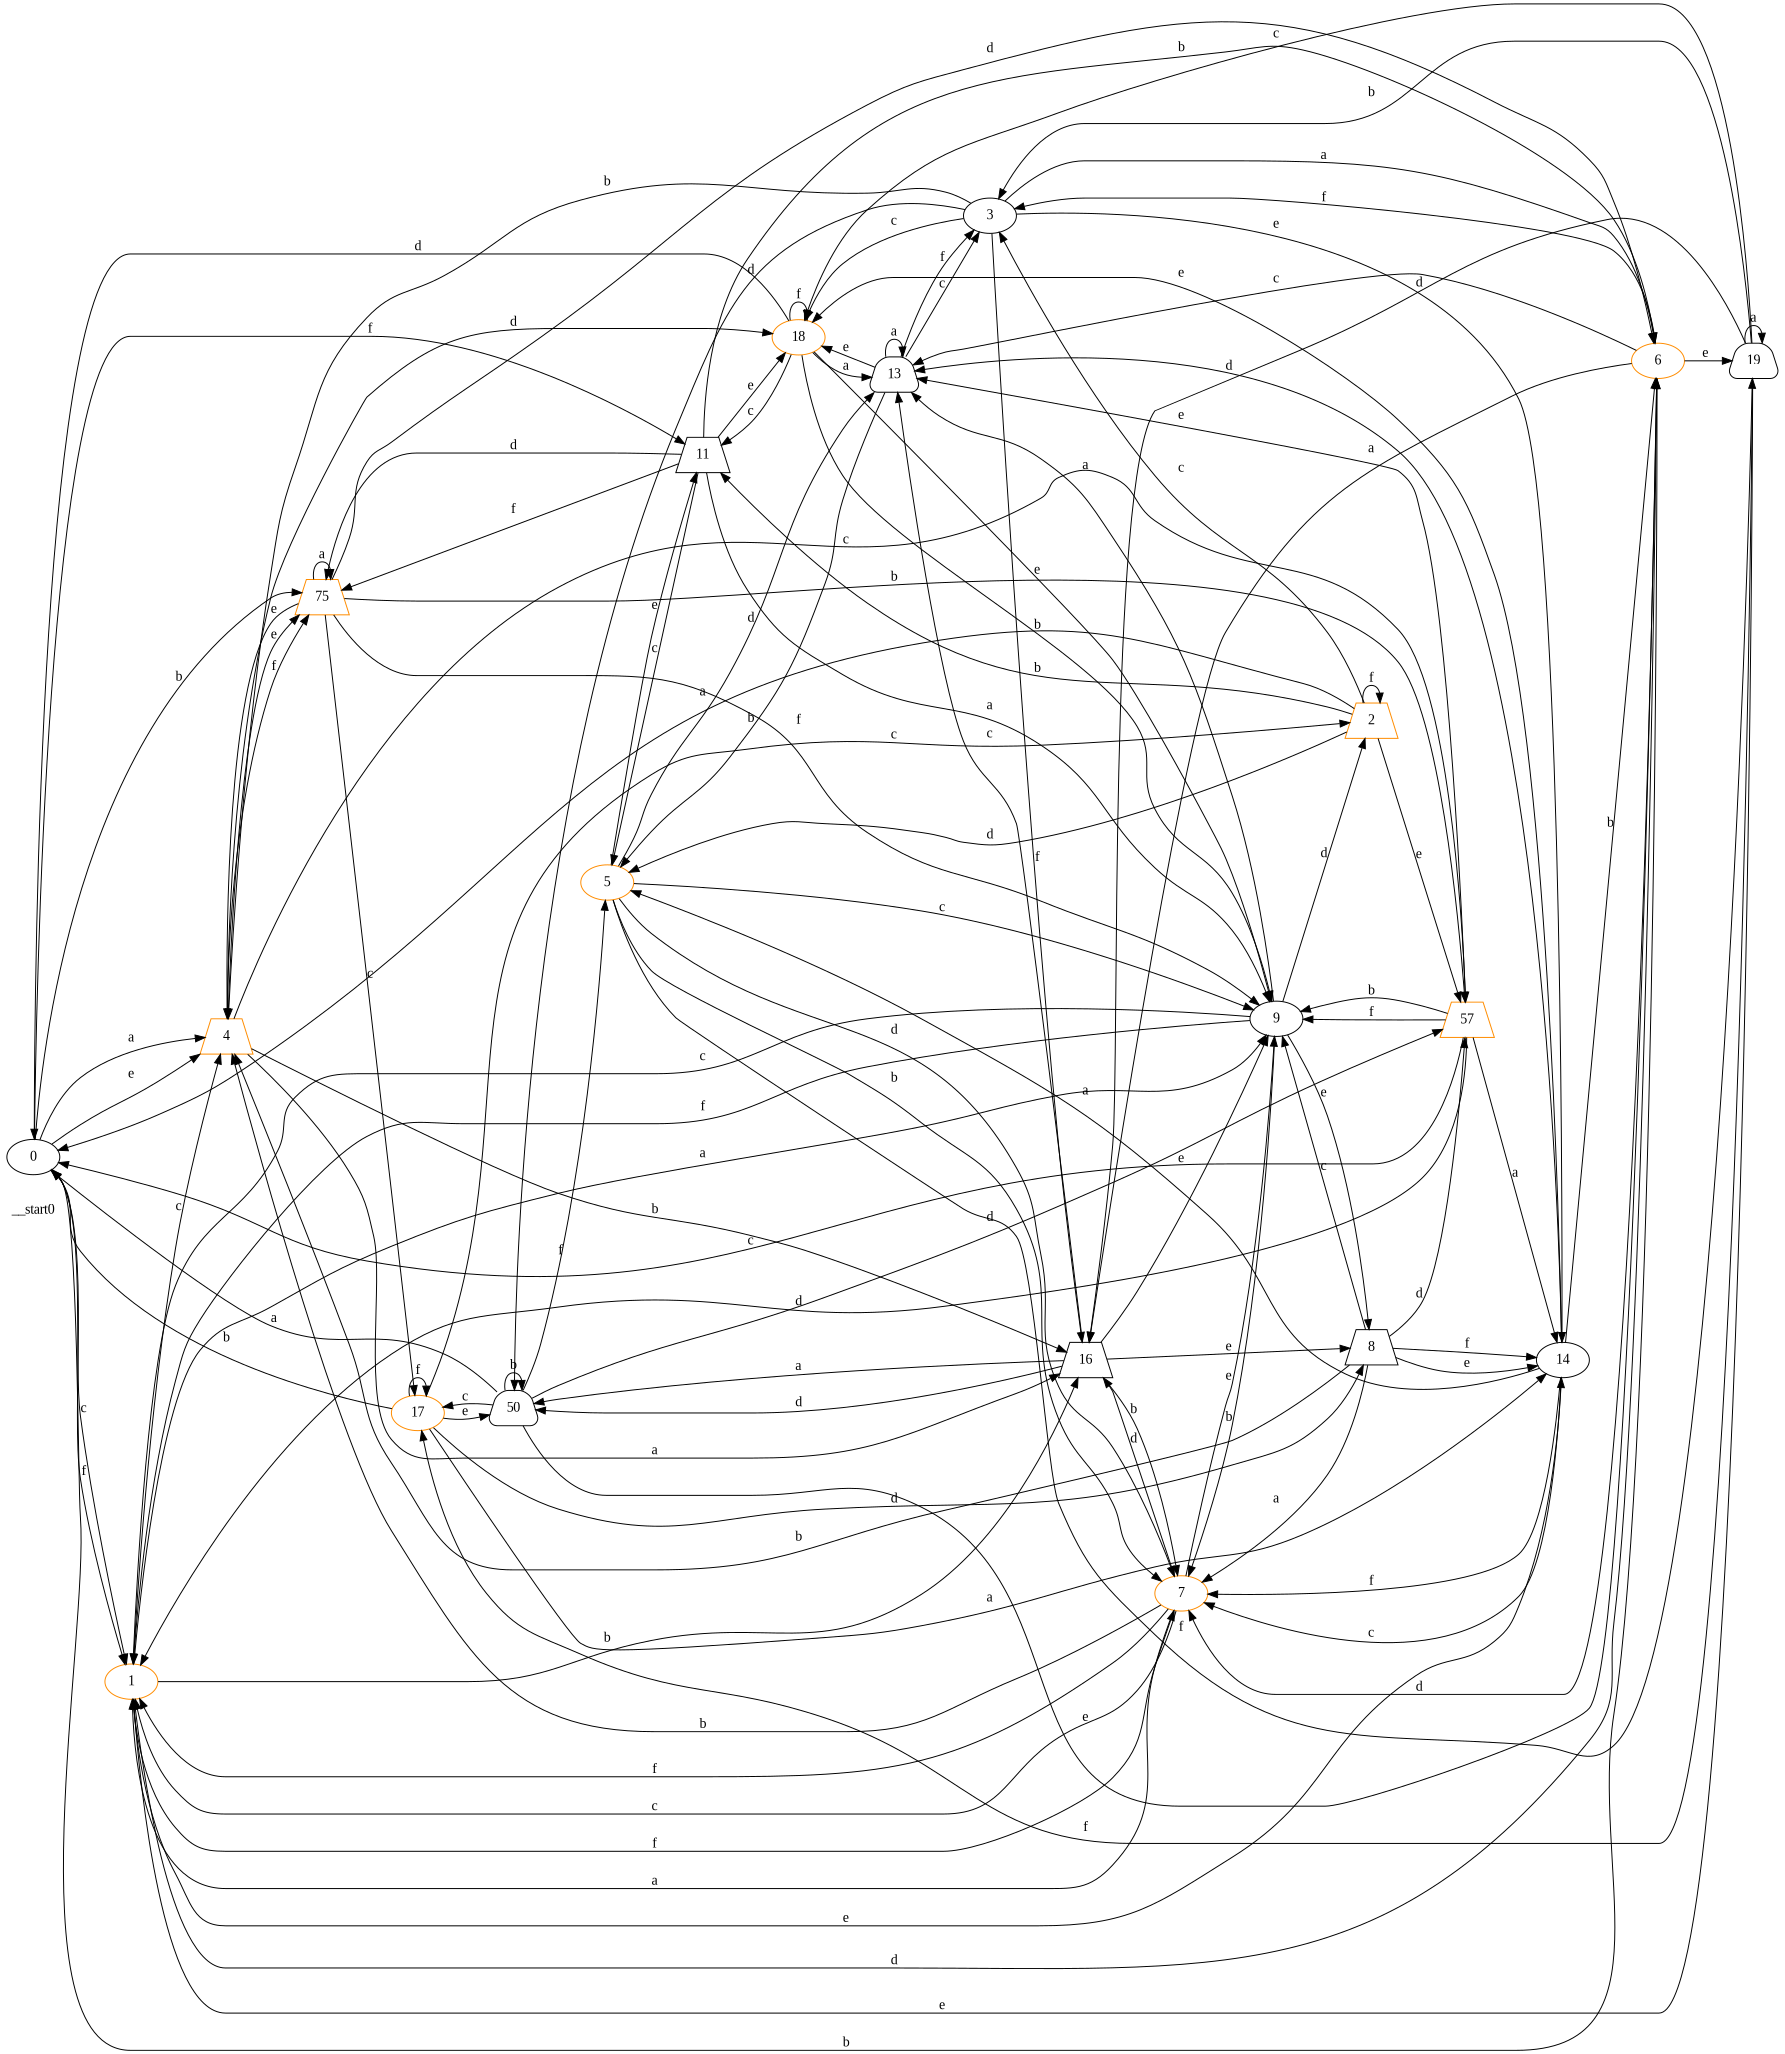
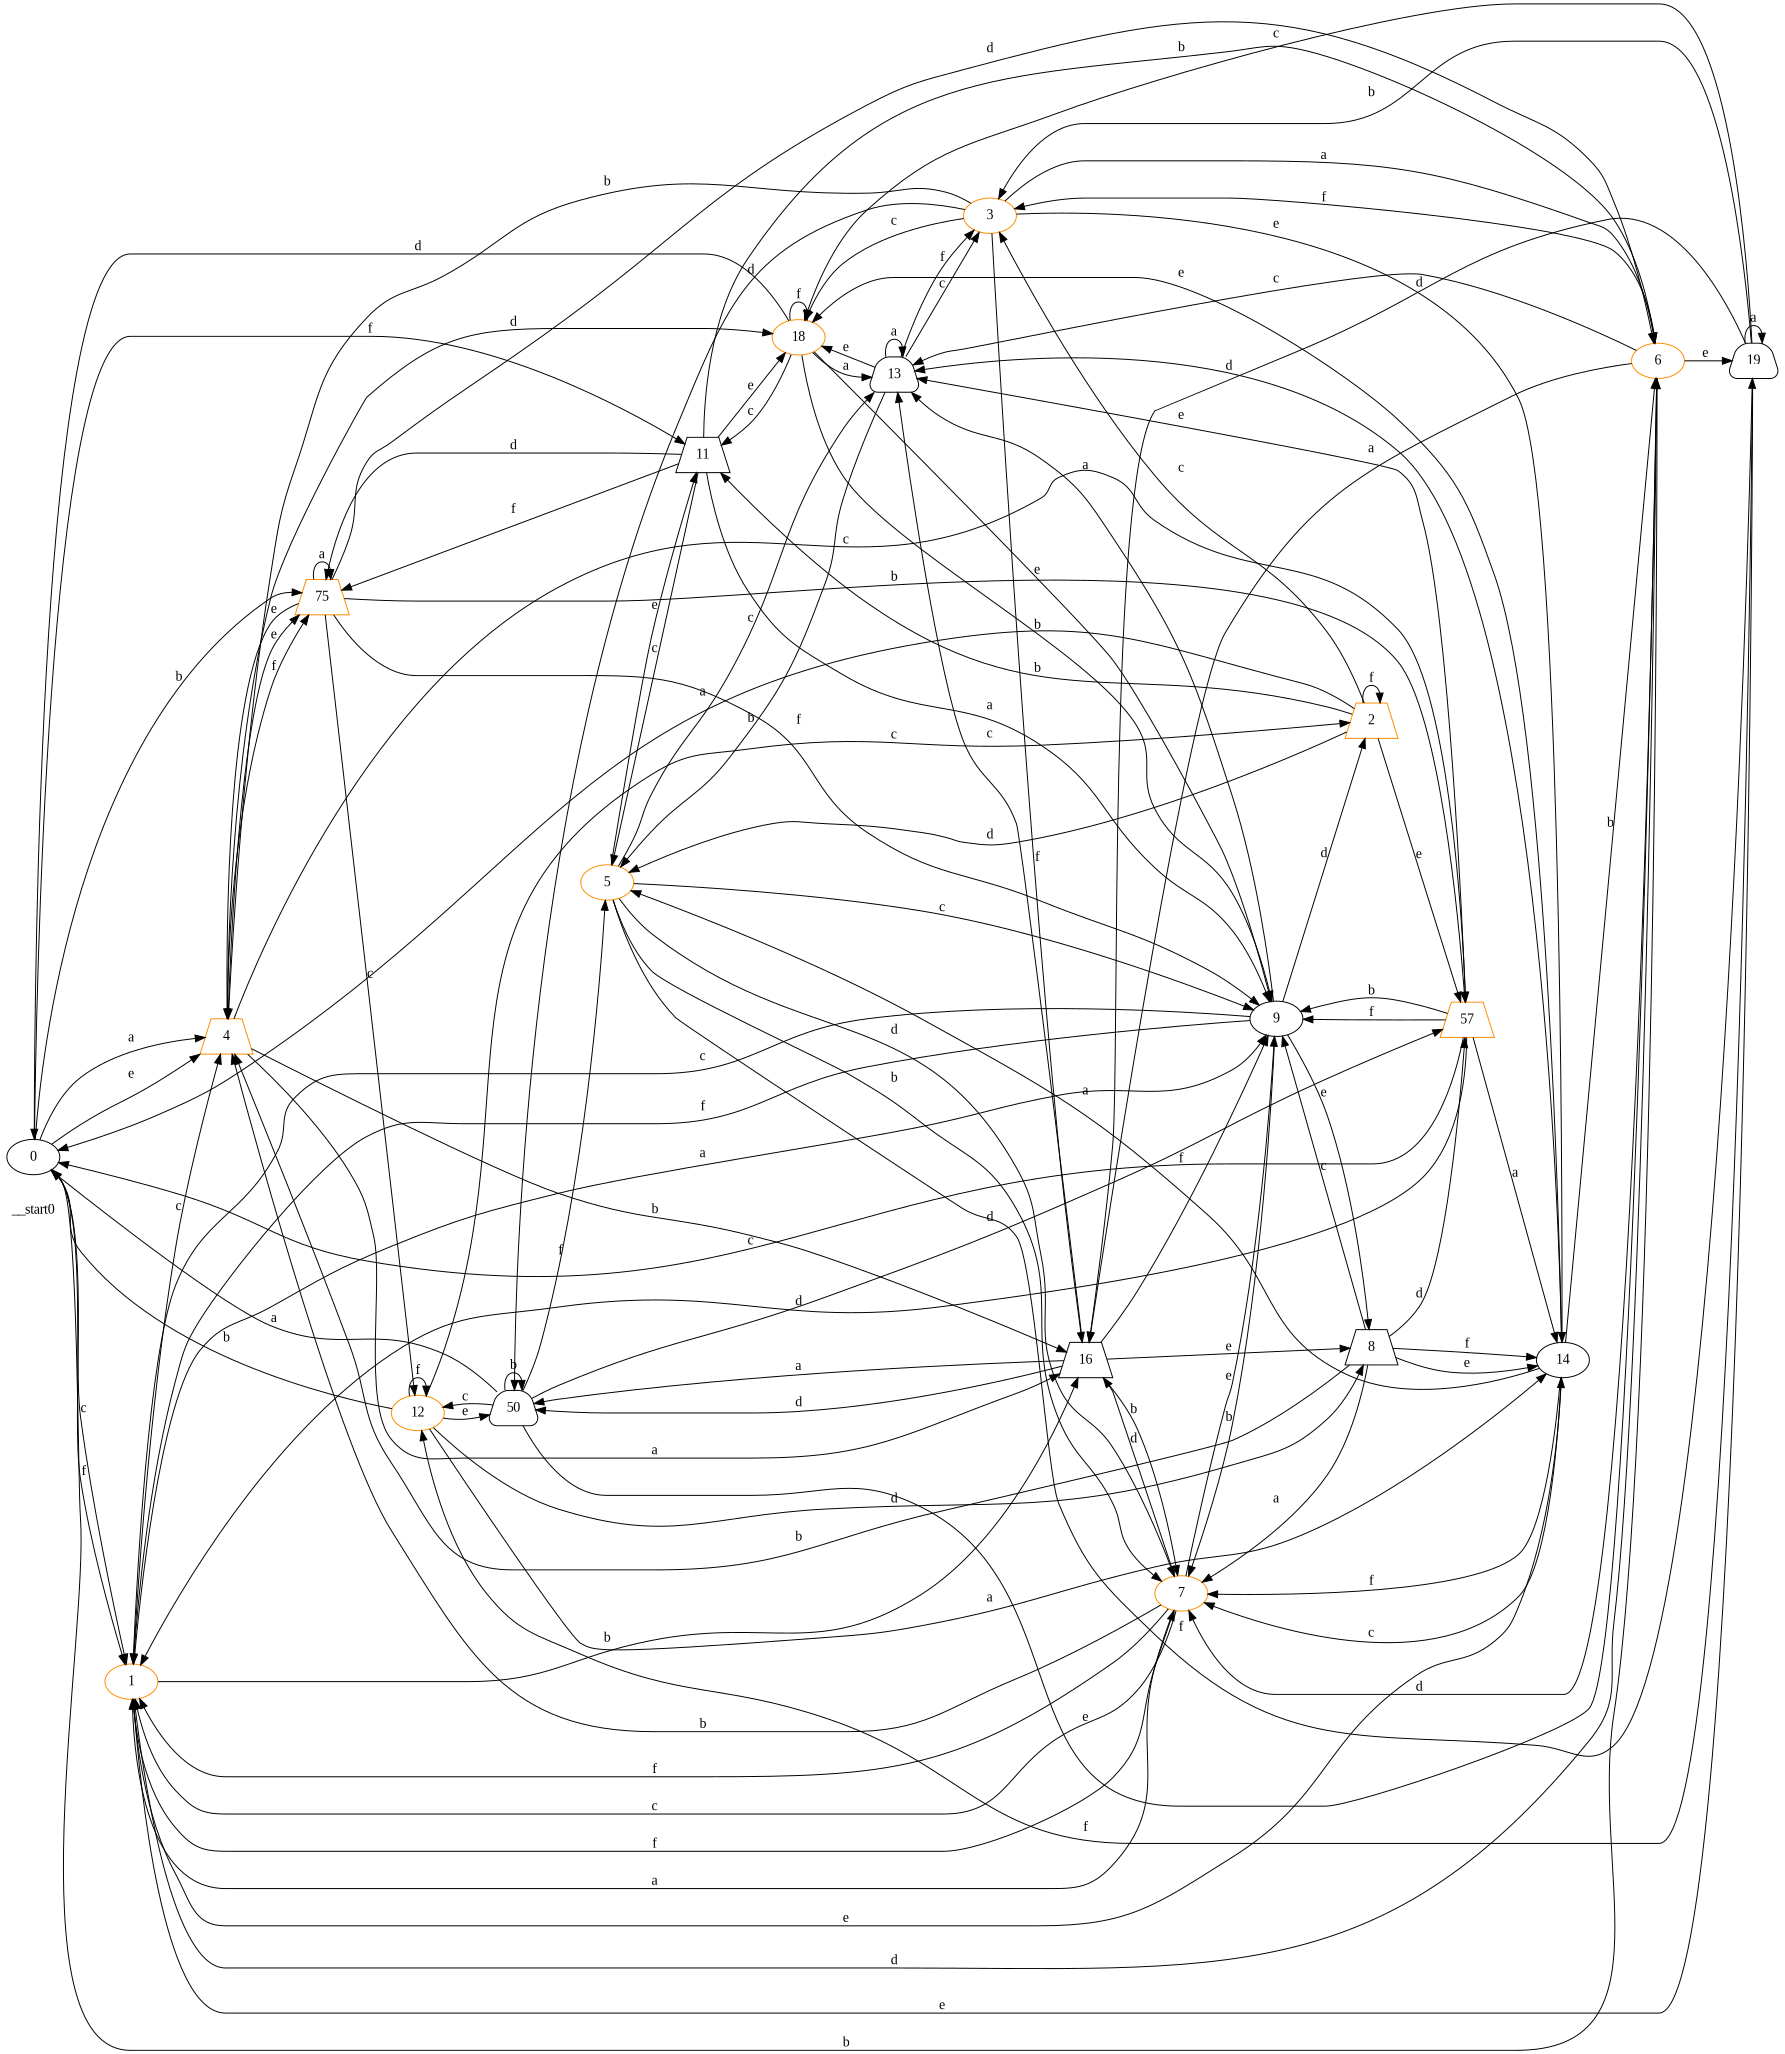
  digraph {
    fontname="Liberation Serif"
    rankdir=LR
    node [color=darkorange fontname="Liberation Serif" shape=ellipse fillcolor=white style=filled]
    edge [fontname="Liberation Serif"]
    __start0 [shape=none fillcolor="" style=""]
    n2 [color=black label=0]
    n3 [label=1 style="rounded,filled"]
    n4 [label=4 shape=trapezium]
    n5 [color=black label=11 shape=trapezium]
    n6 [label=75 shape=trapezium]
    n7 [label=6 style="rounded,filled"]
    n8 [label=7 style="rounded,filled"]
    n9 [color=black label=9 style="rounded,filled"]
    n10 [color=black label=14]
    n11 [color=black label=16 shape=trapezium]
    n12 [label=57 shape=trapezium]
    n13 [label=18 style="rounded,filled"]
    n14 [label=5 style="rounded,filled"]
-   n15 [label=17]
-   n16 [color=black label=3]
+   n15 [label=12]
+   n16 [label=3]
    n17 [color=black label=13 shape=trapezium style="rounded,filled"]
    n18 [color=black label=19 shape=trapezium style="rounded,filled"]
    n19 [label=2 shape=trapezium]
    n20 [color=black label=8 shape=trapezium]
    n21 [color=black label=50 shape=trapezium style="rounded,filled"]
    n2 -> n3 [label=c]
    n2 -> n3 [label=f]
    n2 -> n4 [label=a]
    n2 -> n4 [label=e]
    n2 -> n5 [label=f]
    n2 -> n6 [label=b]
    n3 -> n4 [label=c]
    n3 -> n7 [label=d]
    n3 -> n8 [label=f]
    n3 -> n9 [label=a]
    n3 -> n10 [label=e]
    n3 -> n11 [label=b]
    n4 -> n6 [label=e]
    n4 -> n6 [label=f]
    n4 -> n11 [label=a]
    n4 -> n11 [label=b]
    n4 -> n12 [label=c]
    n4 -> n13 [label=d]
    n5 -> n6 [label=d]
    n5 -> n6 [label=f]
    n5 -> n7 [label=b]
    n5 -> n9 [label=a]
    n5 -> n13 [label=e]
    n5 -> n14 [label=c]
    n6 -> n4 [label=e]
    n6 -> n6 [label=a]
    n6 -> n7 [label=d]
    n6 -> n9 [label=f]
    n6 -> n12 [label=b]
    n6 -> n15 [label=c]
    n7 -> n2 [label=b]
    n7 -> n8 [label=d]
    n7 -> n11 [label=a]
    n7 -> n16 [label=f]
    n7 -> n17 [label=c]
    n7 -> n18 [label=e]
    n8 -> n3 [label=a]
    n8 -> n3 [label=c]
    n8 -> n3 [label=f]
    n8 -> n4 [label=b]
    n8 -> n9 [label=e]
    n8 -> n11 [label=d]
    n9 -> n3 [label=c]
    n9 -> n3 [label=f]
    n9 -> n8 [label=b]
    n9 -> n17 [label=a]
    n9 -> n19 [label=d]
    n9 -> n20 [label=e]
    n10 -> n7 [label=b]
    n10 -> n8 [label=c]
    n10 -> n8 [label=f]
    n10 -> n13 [label=e]
    n10 -> n14 [label=a]
    n10 -> n17 [label=d]
    n11 -> n8 [label=b]
-   n11 -> n9 [label=e]
+   n11 -> n9 [label=f]
    n11 -> n17 [label=c]
    n11 -> n20 [label=e]
    n11 -> n21 [label=a]
    n11 -> n21 [label=d]
    n12 -> n2 [label=c]
    n12 -> n3 [label=d]
    n12 -> n9 [label=b]
    n12 -> n9 [label=f]
    n12 -> n10 [label=a]
    n12 -> n17 [label=e]
    n13 -> n2 [label=d]
    n13 -> n5 [label=c]
    n13 -> n9 [label=b]
    n13 -> n9 [label=e]
    n13 -> n13 [label=f]
    n13 -> n17 [label=a]
    n14 -> n5 [label=e]
    n14 -> n8 [label=b]
    n14 -> n8 [label=d]
    n14 -> n9 [label=c]
-   n14 -> n17 [label=d]
+   n14 -> n17 [label=c]
    n14 -> n18 [label=f]
    n15 -> n2 [label=b]
    n15 -> n10 [label=a]
    n15 -> n15 [label=f]
    n15 -> n19 [label=c]
    n15 -> n20 [label=d]
    n15 -> n21 [label=e]
    n16 -> n4 [label=b]
    n16 -> n7 [label=a]
    n16 -> n10 [label=e]
    n16 -> n11 [label=f]
    n16 -> n13 [label=c]
    n16 -> n21 [label=d]
    n17 -> n13 [label=e]
    n17 -> n14 [label=b]
    n17 -> n16 [label=c]
    n17 -> n16 [label=f]
    n17 -> n17 [label=a]
    n18 -> n3 [label=e]
    n18 -> n11 [label=d]
    n18 -> n13 [label=c]
    n18 -> n15 [label=f]
    n18 -> n16 [label=b]
    n18 -> n18 [label=a]
    n19 -> n2 [label=a]
    n19 -> n5 [label=b]
    n19 -> n12 [label=e]
    n19 -> n14 [label=d]
    n19 -> n16 [label=c]
    n19 -> n19 [label=f]
    n20 -> n4 [label=b]
    n20 -> n8 [label=a]
    n20 -> n9 [label=c]
    n20 -> n10 [label=e]
    n20 -> n10 [label=f]
    n20 -> n12 [label=d]
    n21 -> n2 [label=a]
    n21 -> n7 [label=e]
    n21 -> n12 [label=d]
    n21 -> n14 [label=f]
    n21 -> n15 [label=c]
    n21 -> n21 [label=b]
  }
